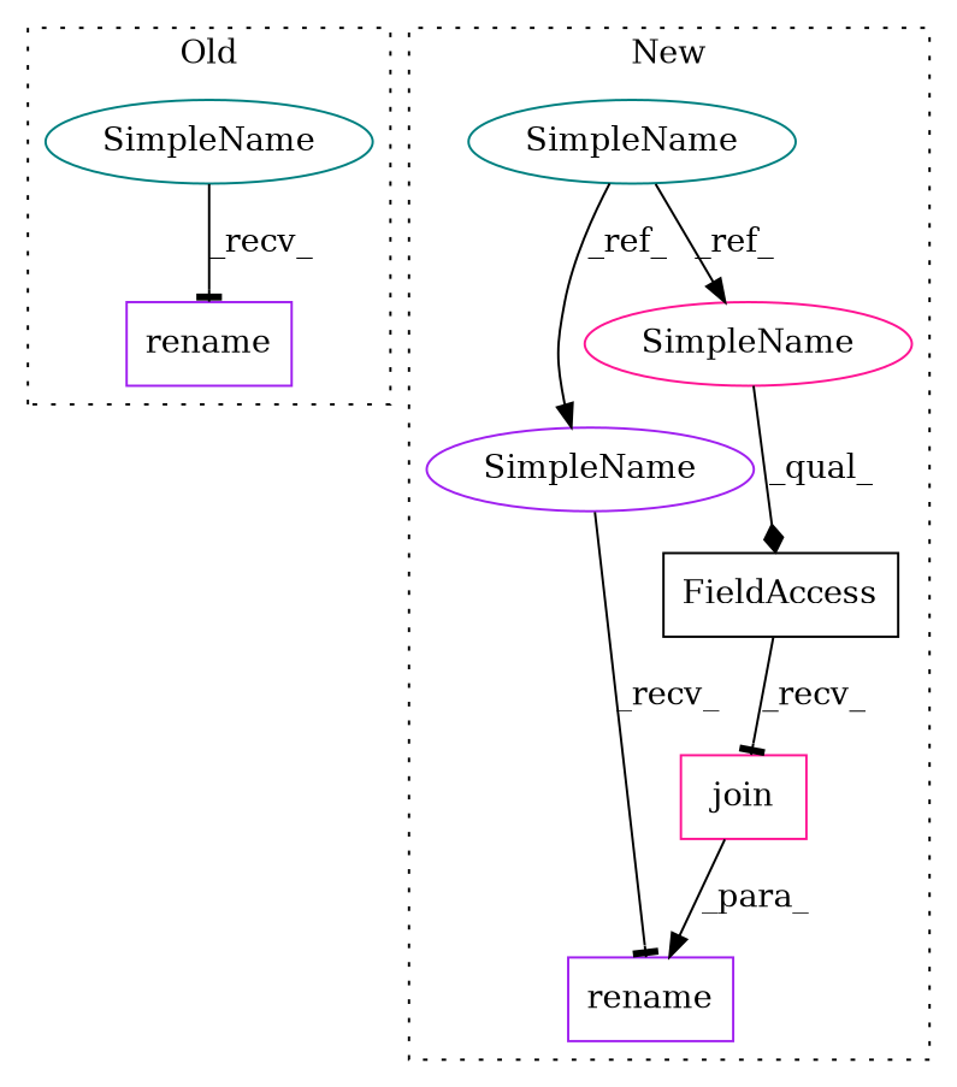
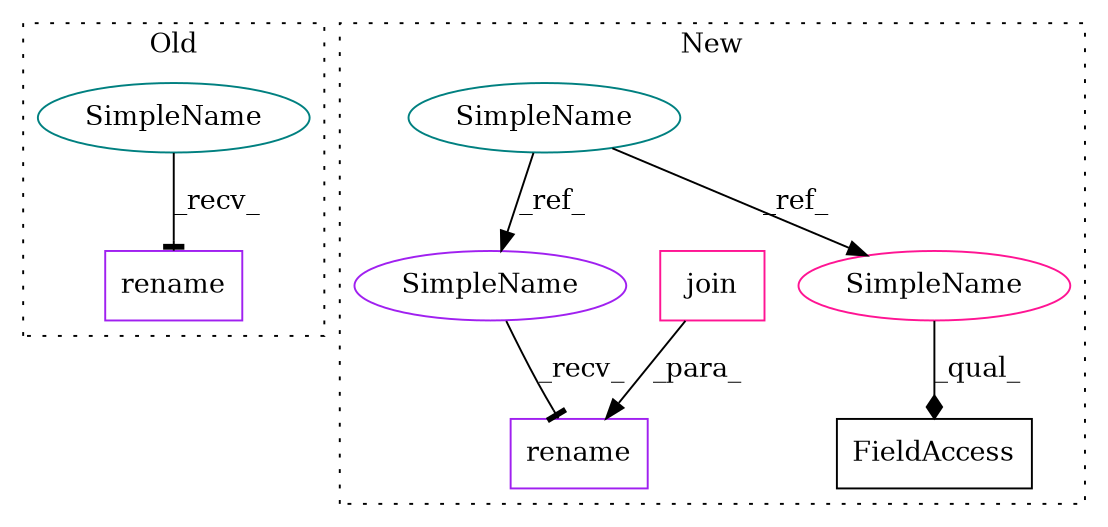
  digraph {
    node [a=42 l=2 s=6199 shape=box color=purple]
    edge [arrowhead=tee]
    n1 [a=32 l="7,1" label=rename s="6190,6210"]
    n2 [label=SimpleName s=6187 shape=ellipse color=teal]
    n3 [a=32 l="5,1" label=join s="6207,6221" color=deeppink]
    n4 [a=22 l=7 label=FieldAccess color=black]
    n5 [label=SimpleName s=5746 shape=ellipse color=teal]
    n6 [a=32 l="7,1" label=rename s="6183,6222"]
    n7 [label=SimpleName s=6180 shape=ellipse]
    n8 [label=SimpleName shape=ellipse color=deeppink]
    subgraph cluster_1 {
      label=Old
      style=dotted
      n1
      n2
    }
    subgraph cluster_2 {
      label=New
      style=dotted
      n3
      n4
      n5
      n6
      n7
      n8
    }
    n2 -> n1 [label=_recv_]
    n3 -> n6 [label=_para_ arrowhead=normal]
-   n4 -> n3 [label=_recv_]
    n5 -> n7 [label=_ref_ arrowhead=normal]
    n5 -> n8 [label=_ref_ arrowhead=normal]
    n7 -> n6 [label=_recv_]
    n8 -> n4 [label=_qual_ arrowhead=diamond]
  }
